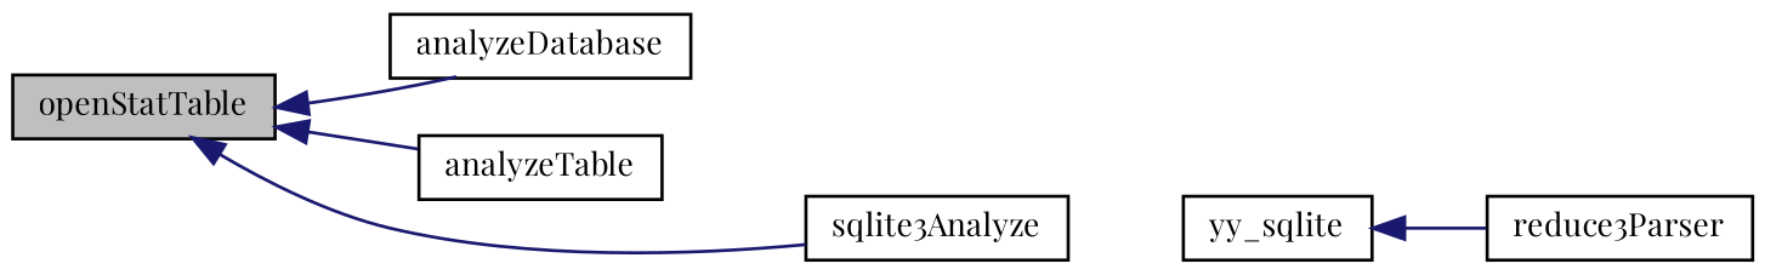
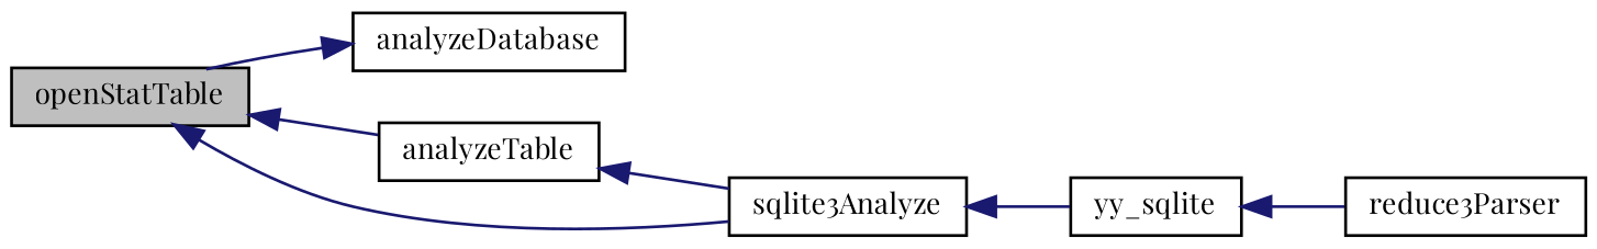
  digraph {
    fontname="Playfair Display"
    rankdir=LR
    node [color=black fillcolor=white fontname="Playfair Display" fontsize=10 shape=record style=filled]
    edge [color=midnightblue dir=back fontname="Playfair Display" fontsize=10 labelfontname=FreeSans labelfontsize=10 style=solid]
    n1 [fillcolor=grey75 fontcolor=black height=0.2 label=openStatTable width=0.4]
    n2 [height=0.2 label=analyzeDatabase width=0.4]
    n3 [height=0.2 label=analyzeTable width=0.4]
    n4 [height=0.2 label=sqlite3Analyze width=0.4]
    n5 [height=0.2 label=yy_sqlite width=0.4]
    n6 [height=0.2 label=reduce3Parser width=0.4]
-   n1 -> n2
+   n2 -> n1
    n1 -> n3
    n1 -> n4
+   n3 -> n4
+   n4 -> n5
    n5 -> n6
  }
